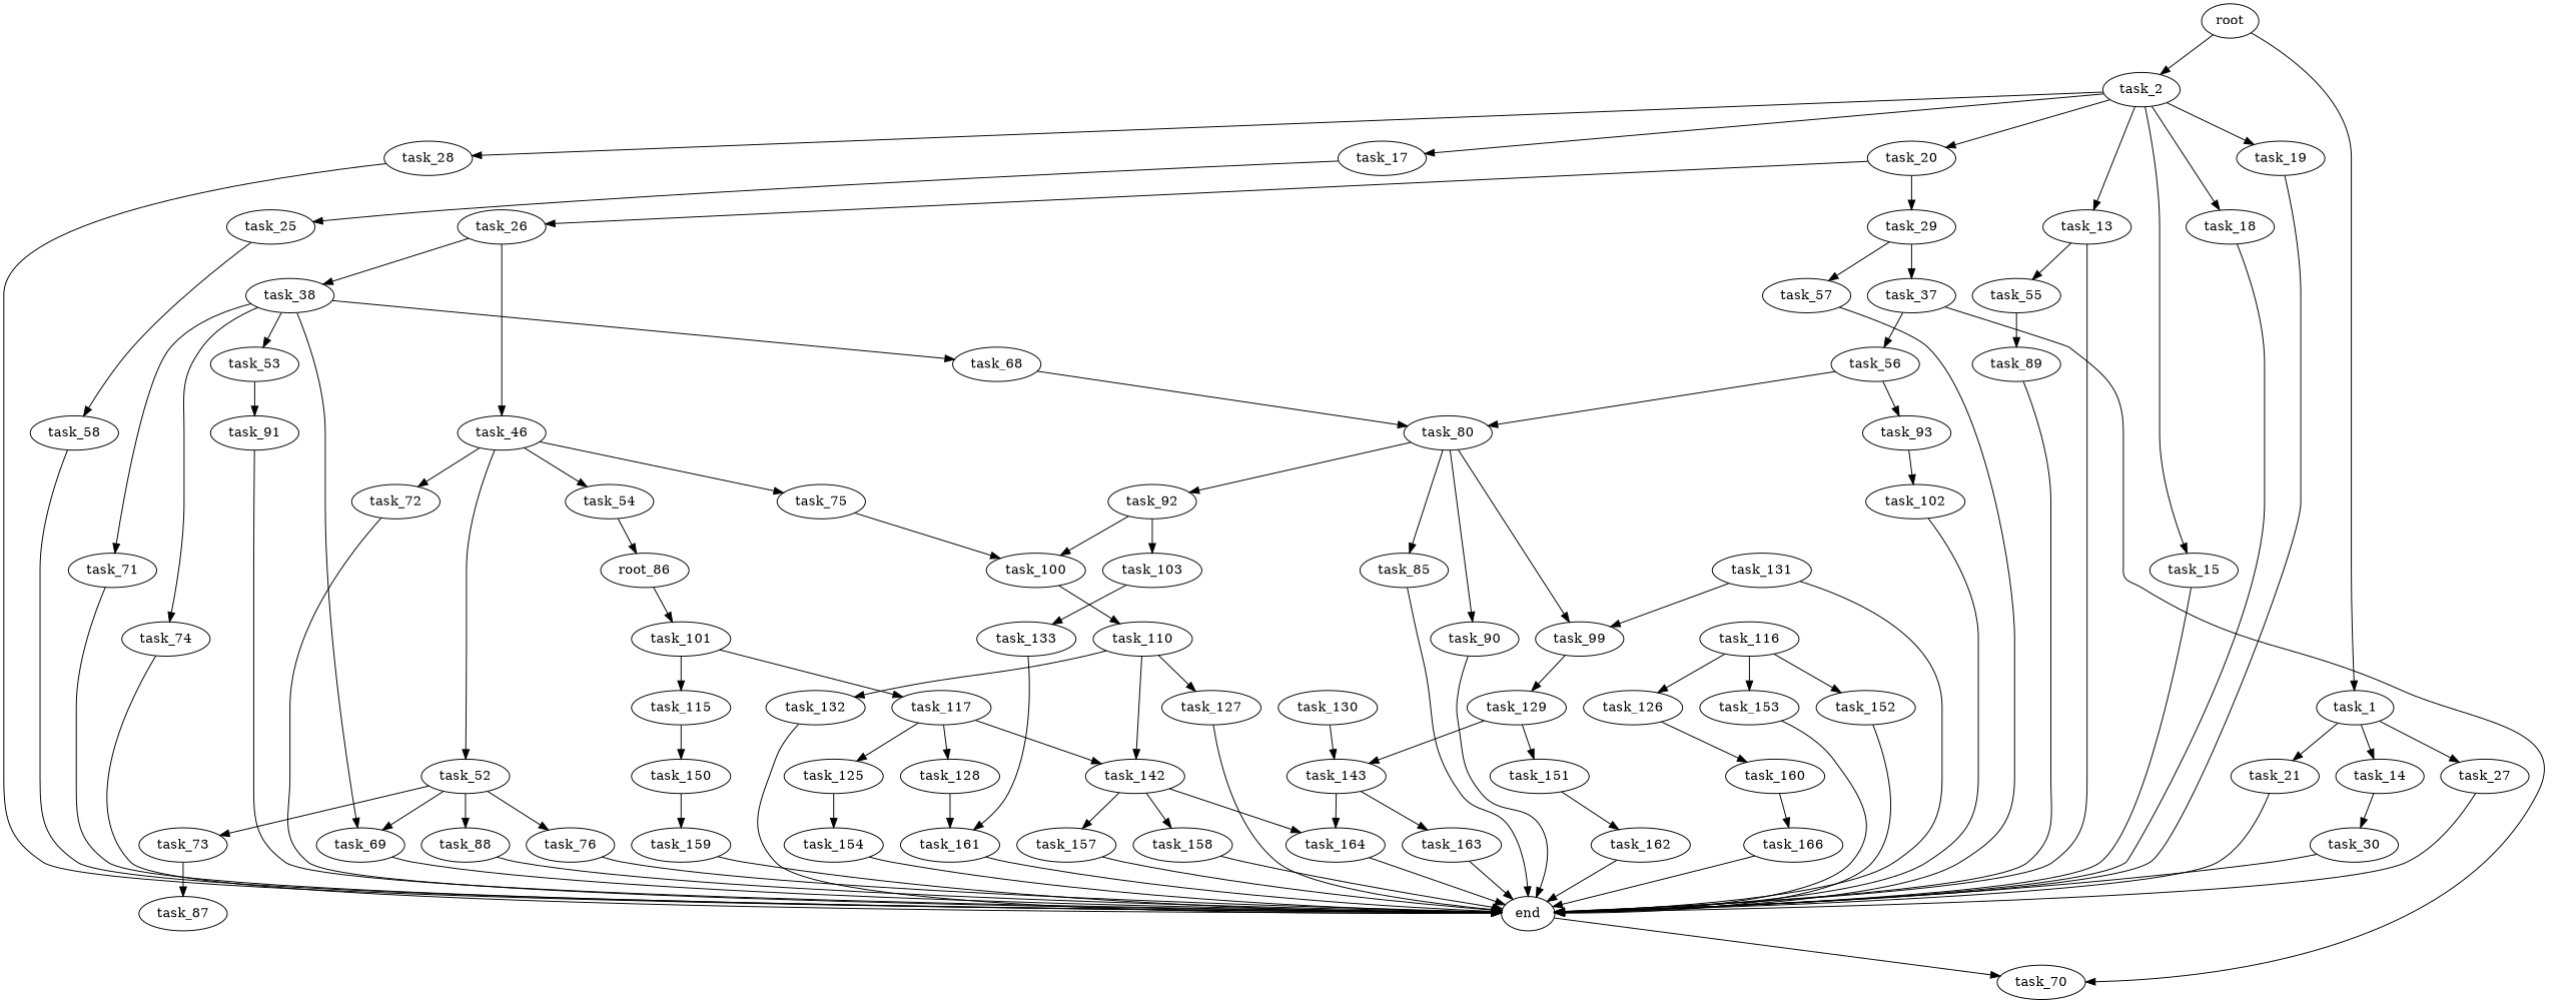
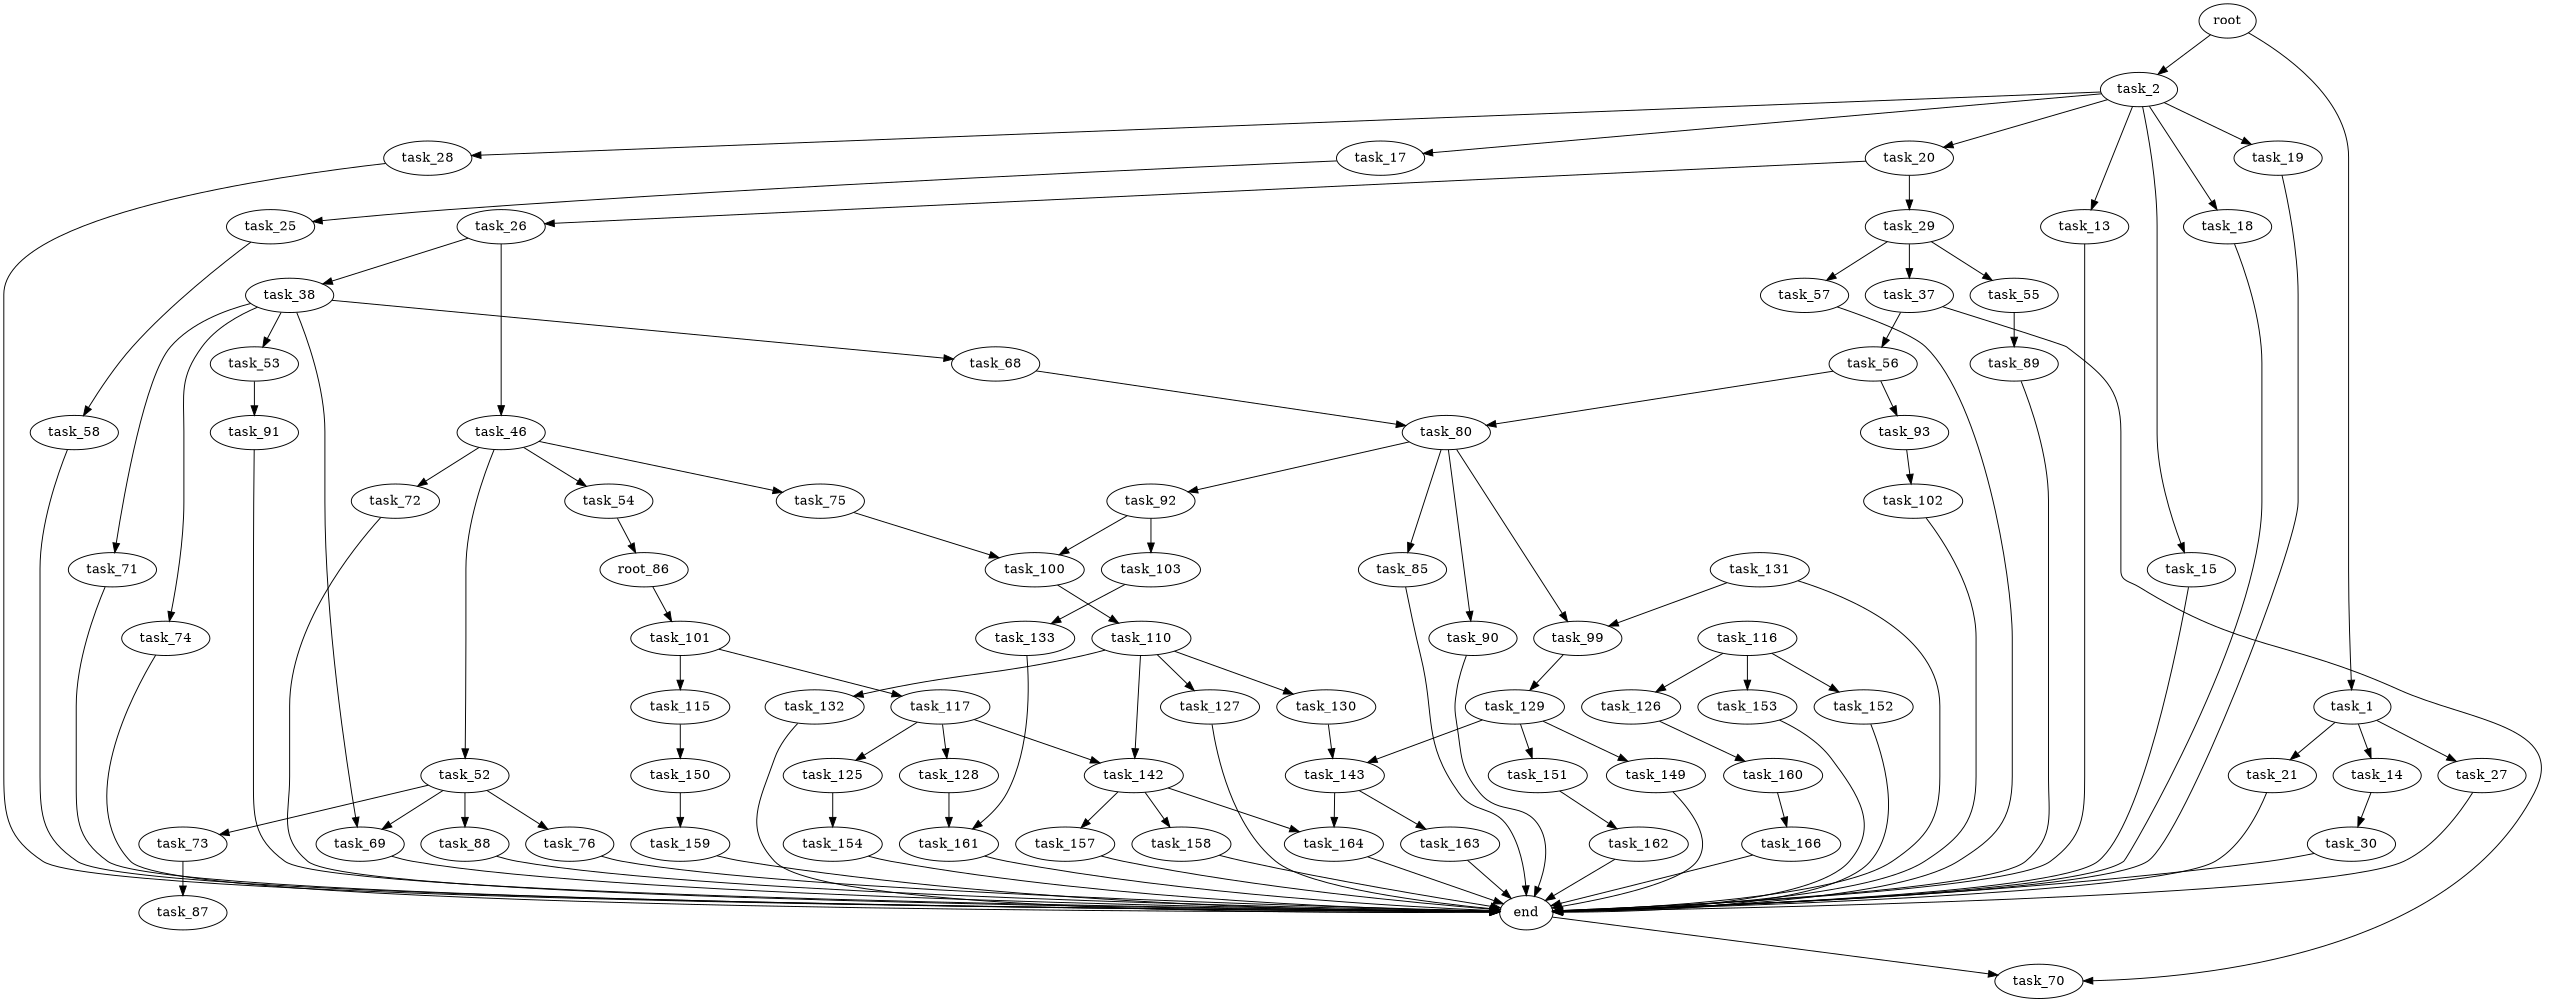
  digraph {
    root
    task_1
    task_2
    task_14
    task_21
    task_27
    task_13
    task_15
    task_17
    task_18
    task_19
    task_20
    task_28
    task_30
    end
    task_25
    task_26
    task_29
    task_70
    task_58
    task_38
    task_46
    task_37
    task_55
    task_57
    task_53
    task_68
    task_69
    task_71
    task_74
    task_52
    task_54
    task_72
    task_75
    task_56
    task_89
    task_91
    task_80
    task_73
    task_76
    task_88
    n42 [label=root_86]
    task_87
    task_100
    task_93
    task_85
    task_90
    task_92
    task_99
    task_102
    task_101
    task_110
    task_115
    task_117
    task_103
    task_129
    task_116
    task_126
    task_152
    task_153
    task_127
    task_130
    task_132
    task_142
    task_133
    task_143
+   task_149
    task_151
    task_131
    task_150
    task_125
    task_128
    task_160
    task_161
    task_164
    task_163
    task_162
    task_157
    task_158
    task_159
    task_154
    task_166
    root -> task_1
    root -> task_2
    task_1 -> task_14
    task_1 -> task_21
    task_1 -> task_27
    task_2 -> task_13
    task_2 -> task_15
    task_2 -> task_17
    task_2 -> task_18
    task_2 -> task_19
    task_2 -> task_20
    task_2 -> task_28
    task_14 -> task_30
    task_21 -> end
    task_27 -> end
    task_13 -> end
    task_15 -> end
    task_17 -> task_25
    task_18 -> end
    task_19 -> end
    task_20 -> task_26
    task_20 -> task_29
    task_28 -> end
    task_30 -> end
    end -> task_70
    task_25 -> task_58
    task_26 -> task_38
    task_26 -> task_46
    task_29 -> task_37
-   task_13 -> task_55
+   task_29 -> task_55
    task_29 -> task_57
    task_58 -> end
    task_38 -> task_53
    task_38 -> task_68
    task_38 -> task_69
    task_38 -> task_71
    task_38 -> task_74
    task_46 -> task_52
    task_46 -> task_54
    task_46 -> task_72
    task_46 -> task_75
    task_37 -> task_70
    task_37 -> task_56
    task_55 -> task_89
    task_57 -> end
    task_53 -> task_91
    task_68 -> task_80
    task_69 -> end
    task_71 -> end
    task_74 -> end
    task_52 -> task_69
    task_52 -> task_73
    task_52 -> task_76
    task_52 -> task_88
    task_54 -> n42
    task_72 -> end
    task_75 -> task_100
    task_56 -> task_80
    task_56 -> task_93
    task_89 -> end
    task_91 -> end
    task_80 -> task_85
    task_80 -> task_90
    task_80 -> task_92
    task_80 -> task_99
    task_73 -> task_87
    task_76 -> end
    task_88 -> end
    n42 -> task_101
    task_100 -> task_110
    task_93 -> task_102
    task_85 -> end
    task_90 -> end
    task_92 -> task_100
    task_92 -> task_103
    task_99 -> task_129
    task_102 -> end
    task_101 -> task_115
    task_101 -> task_117
    task_110 -> task_127
+   task_110 -> task_130
    task_110 -> task_132
    task_110 -> task_142
    task_115 -> task_150
    task_117 -> task_142
    task_117 -> task_125
    task_117 -> task_128
    task_103 -> task_133
    task_129 -> task_143
+   task_129 -> task_149
    task_129 -> task_151
    task_116 -> task_126
    task_116 -> task_152
    task_116 -> task_153
    task_126 -> task_160
    task_152 -> end
    task_153 -> end
    task_127 -> end
    task_130 -> task_143
    task_132 -> end
    task_142 -> task_164
    task_142 -> task_157
    task_142 -> task_158
    task_133 -> task_161
    task_143 -> task_164
    task_143 -> task_163
+   task_149 -> end
    task_151 -> task_162
    task_131 -> end
    task_131 -> task_99
    task_150 -> task_159
    task_125 -> task_154
    task_128 -> task_161
    task_160 -> task_166
    task_161 -> end
    task_164 -> end
    task_163 -> end
    task_162 -> end
    task_157 -> end
    task_158 -> end
    task_159 -> end
    task_154 -> end
    task_166 -> end
  }
